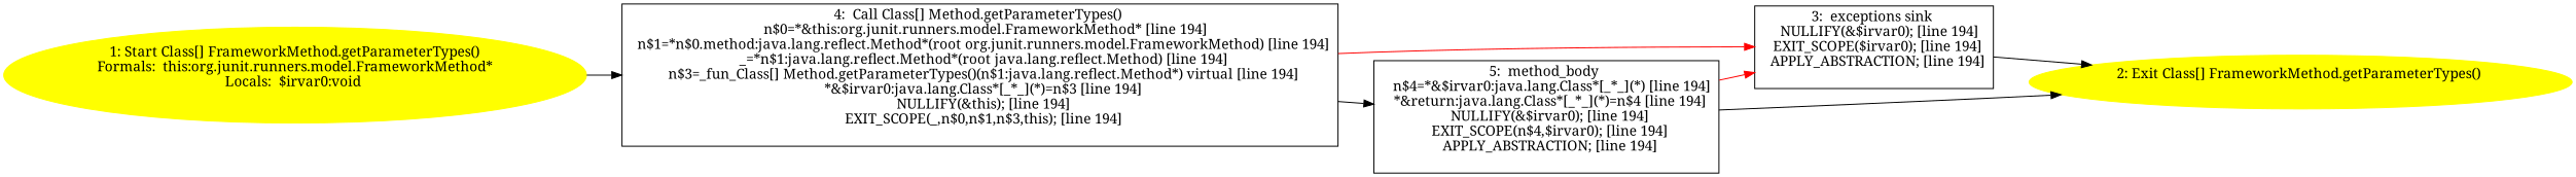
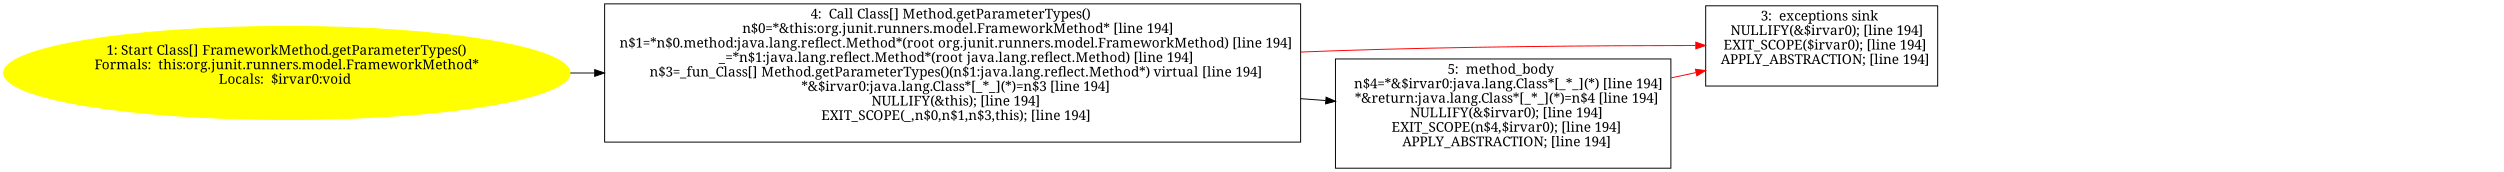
  digraph {
    rankdir=LR
    fontname="Noto Serif"
    node [fontname="Noto Serif" shape=box]
    edge [fontname="Noto Serif"]
    n1 [color=yellow label="1: Start Class[] FrameworkMethod.getParameterTypes()\nFormals:  this:org.junit.runners.model.FrameworkMethod*\nLocals:  $irvar0:void \n  " style=filled shape=""]
    n2 [label="4:  Call Class[] Method.getParameterTypes() \n   n$0=*&this:org.junit.runners.model.FrameworkMethod* [line 194]\n  n$1=*n$0.method:java.lang.reflect.Method*(root org.junit.runners.model.FrameworkMethod) [line 194]\n  _=*n$1:java.lang.reflect.Method*(root java.lang.reflect.Method) [line 194]\n  n$3=_fun_Class[] Method.getParameterTypes()(n$1:java.lang.reflect.Method*) virtual [line 194]\n  *&$irvar0:java.lang.Class*[_*_](*)=n$3 [line 194]\n  NULLIFY(&this); [line 194]\n  EXIT_SCOPE(_,n$0,n$1,n$3,this); [line 194]\n "]
    n3 [label="3:  exceptions sink \n   NULLIFY(&$irvar0); [line 194]\n  EXIT_SCOPE($irvar0); [line 194]\n  APPLY_ABSTRACTION; [line 194]\n "]
    n4 [label="5:  method_body \n   n$4=*&$irvar0:java.lang.Class*[_*_](*) [line 194]\n  *&return:java.lang.Class*[_*_](*)=n$4 [line 194]\n  NULLIFY(&$irvar0); [line 194]\n  EXIT_SCOPE(n$4,$irvar0); [line 194]\n  APPLY_ABSTRACTION; [line 194]\n "]
-   n5 [color=yellow label="2: Exit Class[] FrameworkMethod.getParameterTypes() \n  " style=filled shape=""]
    n1 -> n2
    n2 -> n3 [color=red]
    n2 -> n4
-   n3 -> n5
    n4 -> n3 [color=red]
-   n4 -> n5
  }
